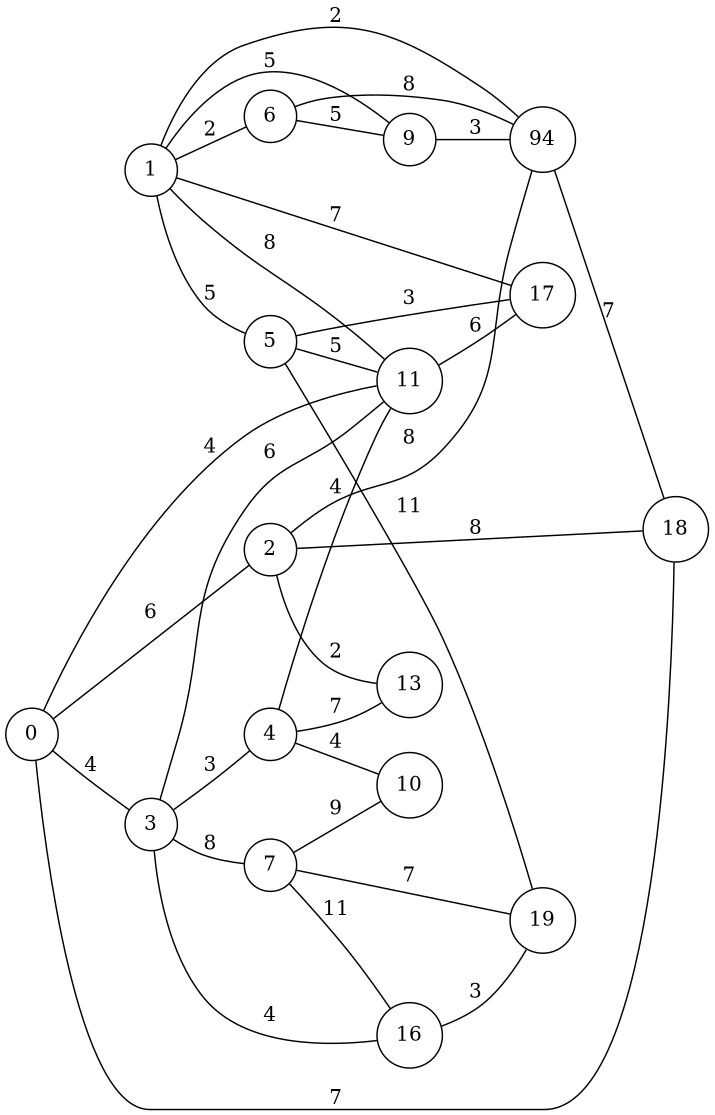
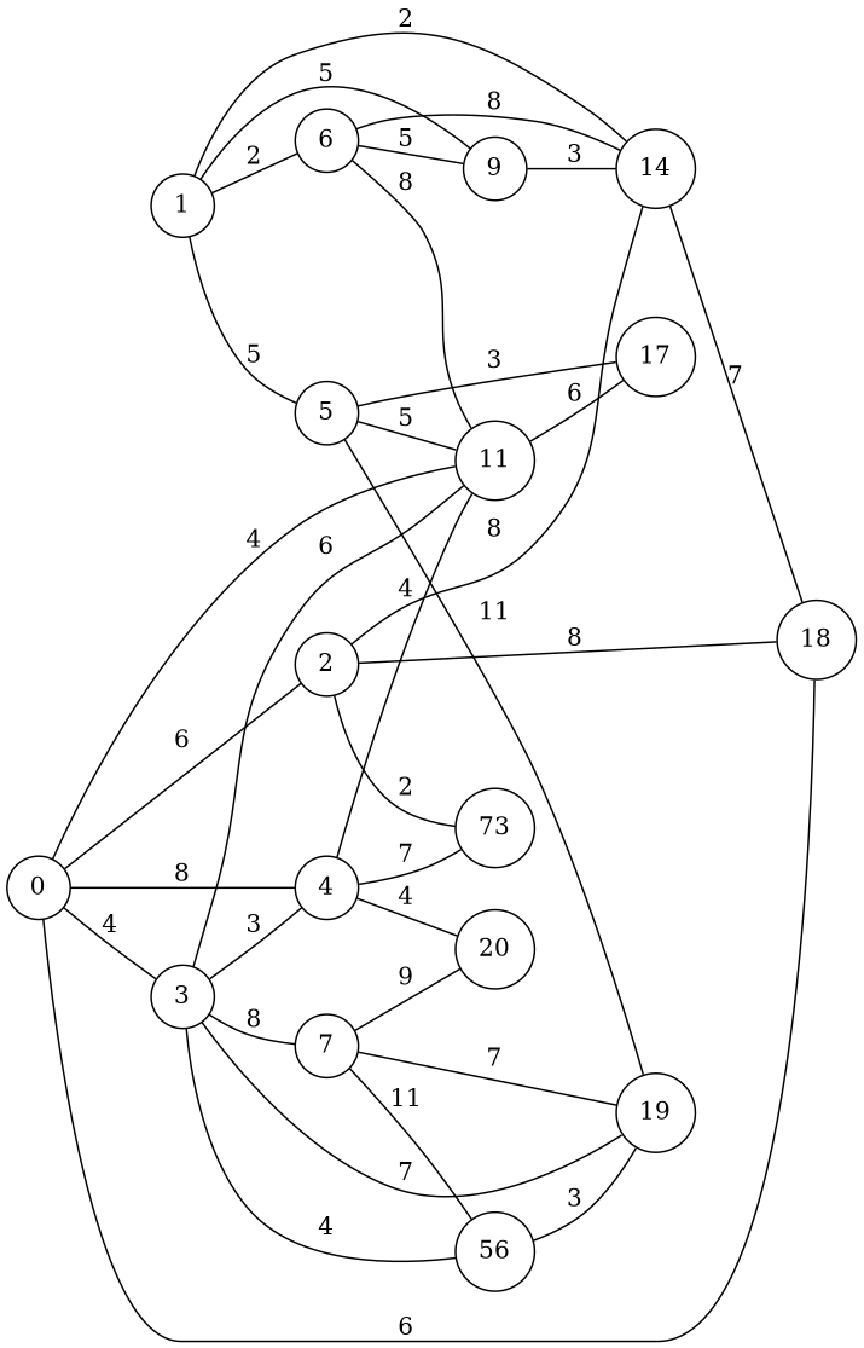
  graph {
    rankdir=LR
    node [shape=circle]
    0
    3
    2
    18
    4
    11
    19
    7
-   16
-   14 [label=94]
-   13
-   10
+   16 [label=56]
+   14
+   13 [label=73]
+   10 [label=20]
    17
    1
    5
    6
    9
    0 -- 3 [label=4]
    0 -- 2 [label=6]
-   0 -- 18 [label=7]
+   0 -- 18 [label=6]
+   0 -- 4 [label=8]
    0 -- 11 [label=4]
    3 -- 4 [label=3]
    3 -- 11 [label=6]
+   3 -- 19 [label=7]
    3 -- 7 [label=8]
    3 -- 16 [label=4]
    2 -- 18 [label=8]
    2 -- 14 [label=8]
    2 -- 13 [label=2]
    4 -- 11 [label=4]
    4 -- 13 [label=7]
    4 -- 10 [label=4]
    11 -- 17 [label=6]
    7 -- 19 [label=7]
    7 -- 16 [label=11]
    7 -- 10 [label=9]
    16 -- 19 [label=3]
    14 -- 18 [label=7]
-   1 -- 11 [label=8]
+   6 -- 11 [label=8]
    1 -- 14 [label=2]
-   1 -- 17 [label=7]
    1 -- 5 [label=5]
    1 -- 6 [label=2]
    1 -- 9 [label=5]
    5 -- 11 [label=5]
    5 -- 19 [label=11]
    5 -- 17 [label=3]
    6 -- 14 [label=8]
    6 -- 9 [label=5]
    9 -- 14 [label=3]
  }
